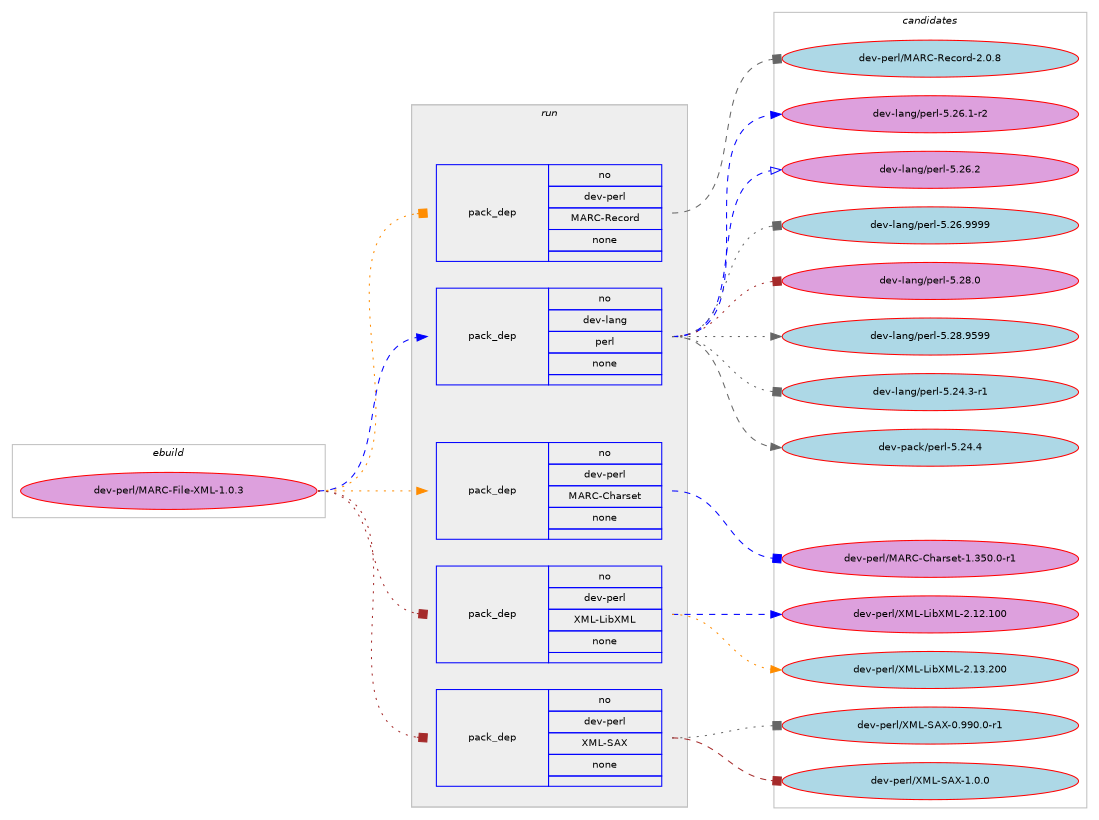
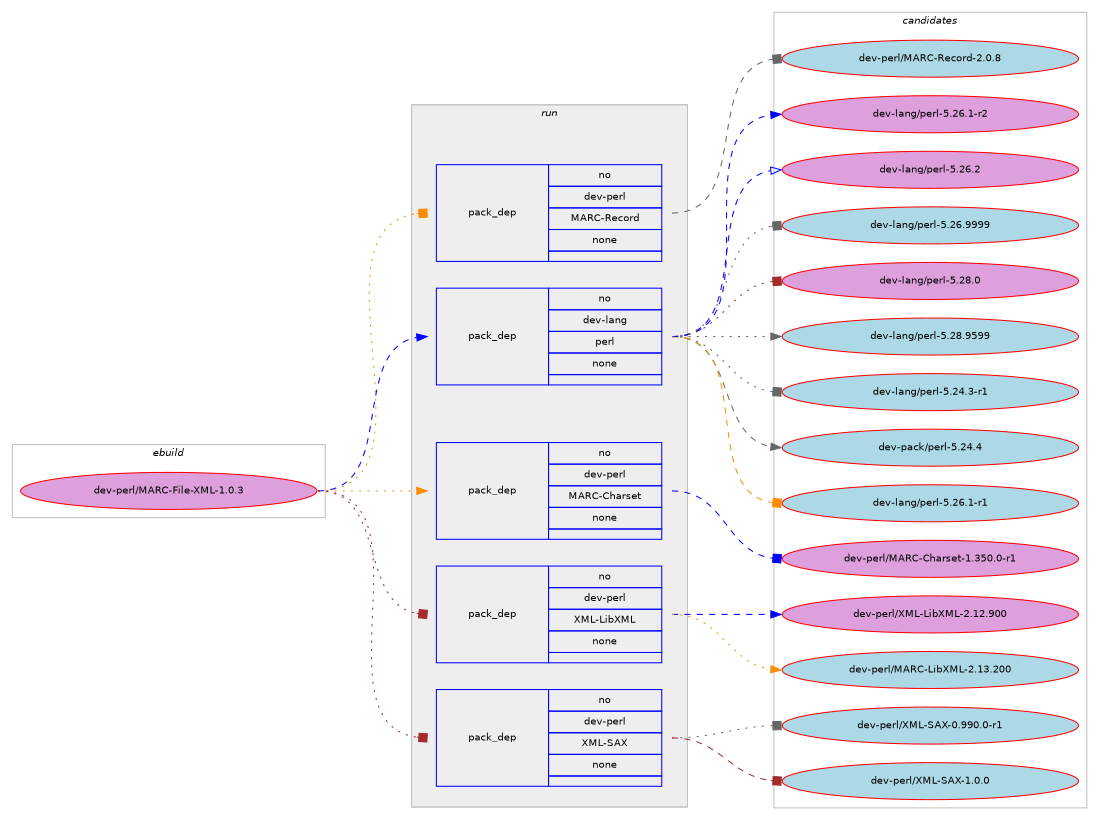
  digraph {
    compound=true
    concentrate=true
    fontname=Helvetica
    fontsize=10
    newrank=true
    rankdir=LR
    ranksep=1.5
    node [color=red fillcolor=lightblue fontname=Helvetica fontsize=10 style=filled]
    edge [arrowhead=box color=gray40 headport=w style=dotted tailport=e weight=100]
    n1 [fillcolor=plum label="dev-perl/MARC-File-XML-1.0.3" width=4]
    n2 [color=blue label=<<TABLE BORDER="0" CELLBORDER="1" CELLSPACING="0" CELLPADDING="4" WIDTH="220"><TR><TD ROWSPAN="6" CELLPADDING="30">pack_dep</TD></TR><TR><TD WIDTH="110">no</TD></TR><TR><TD>dev-perl</TD></TR><TR><TD>MARC-Record</TD></TR><TR><TD>none</TD></TR><TR><TD></TD></TR></TABLE>> shape=none fillcolor="" style=""]
    n3 [color=blue label=<<TABLE BORDER="0" CELLBORDER="1" CELLSPACING="0" CELLPADDING="4" WIDTH="220"><TR><TD ROWSPAN="6" CELLPADDING="30">pack_dep</TD></TR><TR><TD WIDTH="110">no</TD></TR><TR><TD>dev-lang</TD></TR><TR><TD>perl</TD></TR><TR><TD>none</TD></TR><TR><TD></TD></TR></TABLE>> shape=none fillcolor="" style=""]
    n4 [color=blue label=<<TABLE BORDER="0" CELLBORDER="1" CELLSPACING="0" CELLPADDING="4" WIDTH="220"><TR><TD ROWSPAN="6" CELLPADDING="30">pack_dep</TD></TR><TR><TD WIDTH="110">no</TD></TR><TR><TD>dev-perl</TD></TR><TR><TD>MARC-Charset</TD></TR><TR><TD>none</TD></TR><TR><TD></TD></TR></TABLE>> shape=none fillcolor="" style=""]
    n5 [color=blue label=<<TABLE BORDER="0" CELLBORDER="1" CELLSPACING="0" CELLPADDING="4" WIDTH="220"><TR><TD ROWSPAN="6" CELLPADDING="30">pack_dep</TD></TR><TR><TD WIDTH="110">no</TD></TR><TR><TD>dev-perl</TD></TR><TR><TD>XML-LibXML</TD></TR><TR><TD>none</TD></TR><TR><TD></TD></TR></TABLE>> shape=none fillcolor="" style=""]
    n6 [color=blue label=<<TABLE BORDER="0" CELLBORDER="1" CELLSPACING="0" CELLPADDING="4" WIDTH="220"><TR><TD ROWSPAN="6" CELLPADDING="30">pack_dep</TD></TR><TR><TD WIDTH="110">no</TD></TR><TR><TD>dev-perl</TD></TR><TR><TD>XML-SAX</TD></TR><TR><TD>none</TD></TR><TR><TD></TD></TR></TABLE>> shape=none fillcolor="" style=""]
    n7 [label="dev-lang/perl-5.24.3-r1" width=4]
    n8 [label="dev-pack/perl-5.24.4" width=4]
+   n9 [label="dev-lang/perl-5.26.1-r1" width=4]
    n10 [fillcolor=plum label="dev-lang/perl-5.26.1-r2" width=4]
    n11 [fillcolor=plum label="dev-lang/perl-5.26.2" width=4]
    n12 [label="dev-lang/perl-5.26.9999" width=4]
    n13 [fillcolor=plum label="dev-lang/perl-5.28.0" width=4]
    n14 [label="dev-lang/perl-5.28.9599" width=4]
    n15 [fillcolor=plum label="dev-perl/MARC-Charset-1.350.0-r1" width=4]
    n16 [label="dev-perl/MARC-Record-2.0.8" width=4]
-   n17 [fillcolor=plum label="dev-perl/XML-LibXML-2.12.100" width=4]
-   n18 [label="dev-perl/XML-LibXML-2.13.200" width=4]
+   n17 [fillcolor=plum label="dev-perl/XML-LibXML-2.12.900" width=4]
+   n18 [label="dev-perl/MARC-LibXML-2.13.200" width=4]
    n19 [label="dev-perl/XML-SAX-0.990.0-r1" width=4]
    n20 [label="dev-perl/XML-SAX-1.0.0" width=4]
    subgraph cluster_1 {
      color=gray
      label=<<i>ebuild</i>>
      rank=same
      n1
    }
    subgraph cluster_2 {
      color=gray
      label=<<i>dependencies</i>>
      subgraph cluster_3 {
        color=gray
        fillcolor="#eeeeee"
        label=<<i>compile</i>>
        style=filled
      }
      subgraph cluster_4 {
        color=gray
        fillcolor="#eeeeee"
        label=<<i>compile and run</i>>
        style=filled
        subgraph sub_5 {
          color=gray
          fillcolor="#eeeeee"
          label=<<i>compile and run</i>>
          style=filled
          n2
        }
        subgraph sub_6 {
          color=gray
          fillcolor="#eeeeee"
          label=<<i>compile and run</i>>
          style=filled
          n3
        }
        subgraph sub_7 {
          color=gray
          fillcolor="#eeeeee"
          label=<<i>compile and run</i>>
          style=filled
          n4
        }
        subgraph sub_8 {
          color=gray
          fillcolor="#eeeeee"
          label=<<i>compile and run</i>>
          style=filled
          n5
        }
        subgraph sub_9 {
          color=gray
          fillcolor="#eeeeee"
          label=<<i>compile and run</i>>
          style=filled
          n6
        }
      }
      subgraph cluster_10 {
        color=gray
        fillcolor="#eeeeee"
        label=<<i>run</i>>
        style=filled
      }
    }
    subgraph cluster_11 {
      color=gray
      label=<<i>candidates</i>>
      rank=same
      subgraph sub_12 {
        color=black
        label=<<i>candidates</i>>
        nodesep=1
        rank=same
        n7
        n8
+       n9
        n10
        n11
        n12
        n13
        n14
      }
      subgraph sub_13 {
        color=black
        label=<<i>candidates</i>>
        nodesep=1
        rank=same
        n15
      }
      subgraph sub_14 {
        color=black
        label=<<i>candidates</i>>
        nodesep=1
        rank=same
        n16
      }
      subgraph sub_15 {
        color=black
        label=<<i>candidates</i>>
        nodesep=1
        rank=same
        n17
        n18
      }
      subgraph sub_16 {
        color=black
        label=<<i>candidates</i>>
        nodesep=1
        rank=same
        n19
        n20
      }
    }
    n1 -> n2 [color=darkorange weight=20]
    n1 -> n3 [arrowhead=normal color=blue style=dashed weight=20]
    n1 -> n4 [arrowhead=normal color=darkorange weight=20]
    n1 -> n5 [color=brown weight=20]
    n1 -> n6 [color=brown weight=20]
    n2 -> n16 [style=dashed]
    n3 -> n7
    n3 -> n8 [arrowhead=normal style=dashed]
+   n3 -> n9 [color=darkorange style=dashed]
    n3 -> n10 [arrowhead=normal color=blue style=dashed]
    n3 -> n11 [arrowhead=onormal color=blue style=dashed]
    n3 -> n12
    n3 -> n13 [color=brown]
    n3 -> n14 [arrowhead=normal]
    n4 -> n15 [color=blue style=dashed]
    n5 -> n17 [arrowhead=normal color=blue style=dashed]
    n5 -> n18 [arrowhead=normal color=darkorange]
    n6 -> n19
    n6 -> n20 [color=brown style=dashed]
  }
